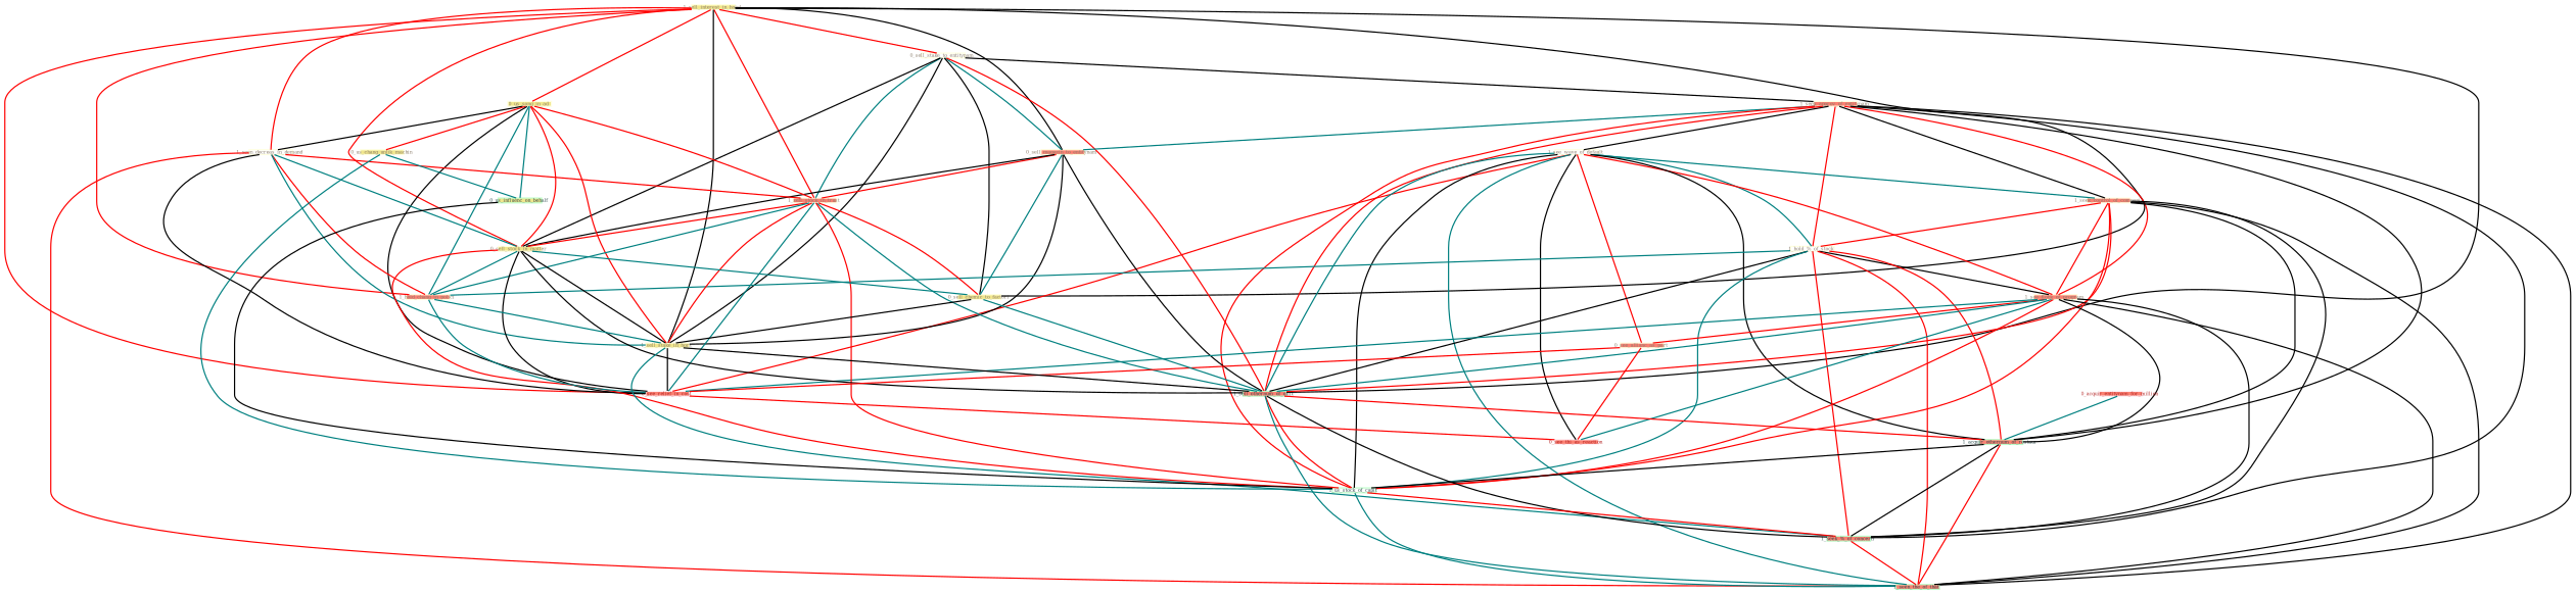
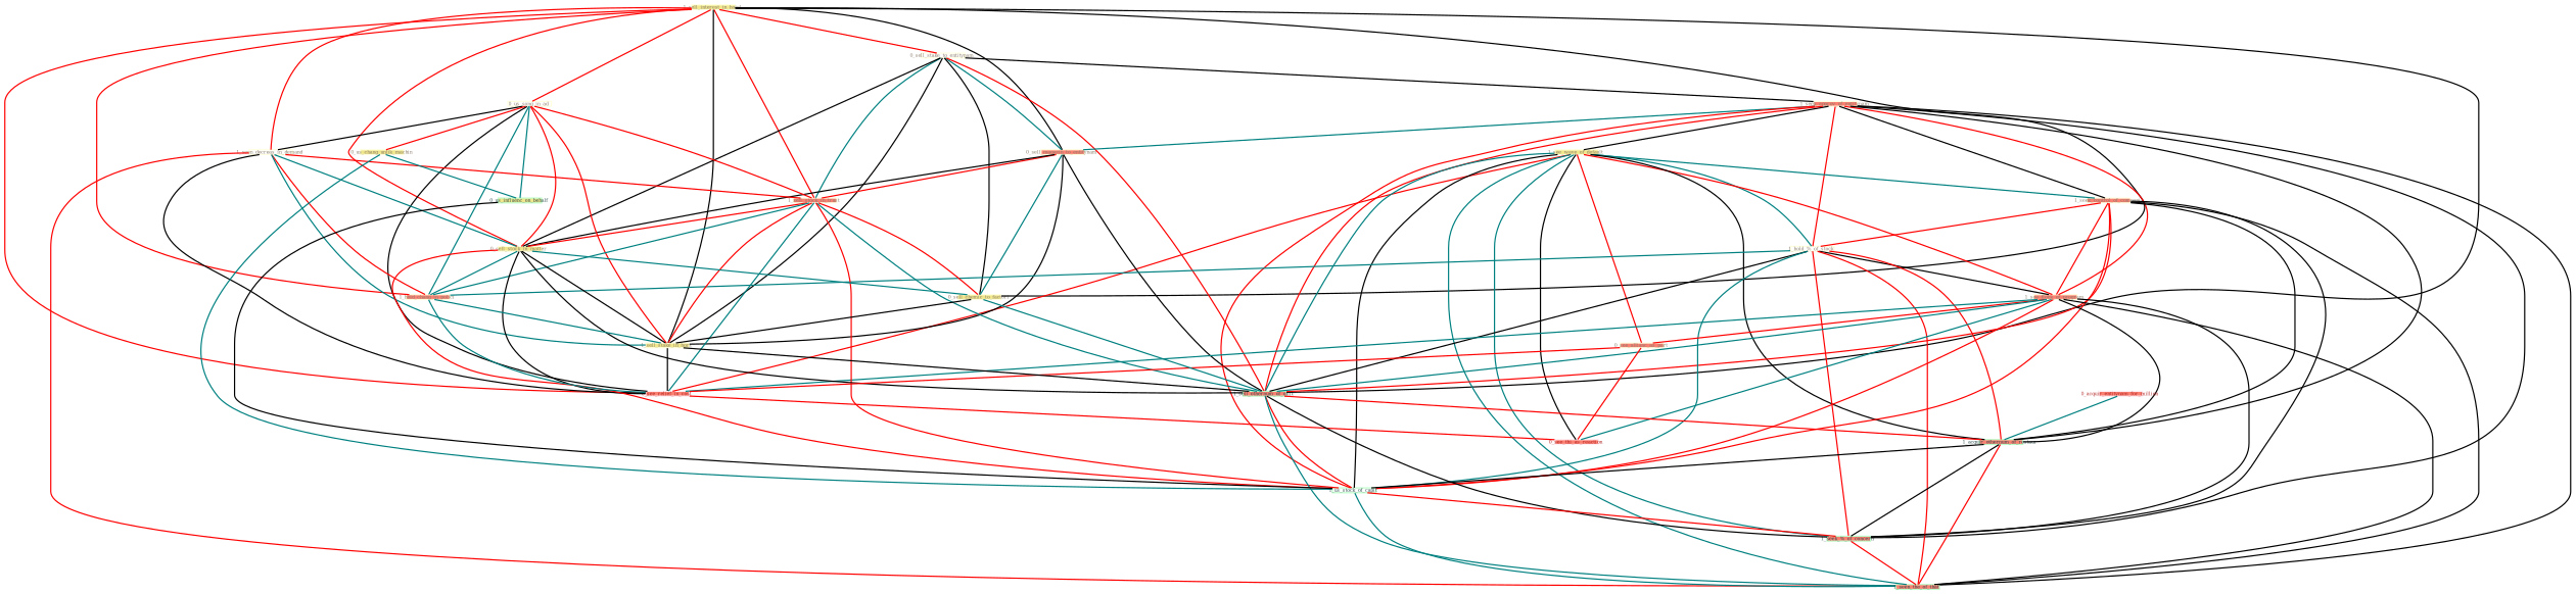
  graph {
    node [color="#ffffe0" fillcolor=salmon fixedsize=true fontcolor="#8b7d6b" fontsize=4 shape=polygon style=filled]
    edge [color=red w=1]
    "1_sell_interest_in_hotel " [fillcolor=khaki height=.06 width=.5]
    "0_sell_stake_to_entitynam " [fillcolor=white height=.06 width=.5]
    "1_seek_approv_of_entitynam " [height=.06 width=.5]
-   "1_see_wave_of_default " [fillcolor=white height=.06 width=.5]
+   "1_see_wave_of_default " [fillcolor=khaki height=.06 width=.5]
    "1_seek_control_of_compani " [height=.06 width=.5]
    "0_sell_magazin_to_entitynam " [height=.06 width=.5]
    "1_hold_%_of_stock " [fillcolor=white height=.06 width=.5]
-   "0_us_song_in_ad " [fillcolor=khaki height=.06 width=.5]
+   "0_us_song_in_ad " [fillcolor=white height=.06 width=.5]
    "1_seen_decreas_in_demand " [fillcolor=white height=.06 width=.5]
    "1_see_flock_of_program " [height=.06 width=.5]
    "1_sell_stock_in_trust " [height=.06 width=.5]
    "0_sell_stock_in_matter " [fillcolor=khaki height=.06 width=.5]
    "0_see_allianc_as_part " [height=.06 width=.5]
    "1_hold_chang_in_polici " [height=.06 width=.5]
    "0_sell_chemic_to_factori " [fillcolor=khaki height=.06 width=.5]
    n16 [fillcolor=khaki height=.06 label="0_us_chang_unlik_machin" width=.5]
    "1_sell_stake_in_hors " [fillcolor=khaki height=.06 width=.5]
    "0_acquir_entitynam_for_million " [color="#fff0f5" fontcolor="#b22222" height=.06 width=.5]
    "0_see_relief_in_cost " [color="#fff0f5" fontcolor="#b22222" height=.06 width=.5]
    "0_see_thi_as_reaction " [color="#fff0f5" fontcolor="#b22222" height=.06 width=.5]
    "1_sell_othernum_of_offic " [color="#BDFCC9" fontcolor="#2f4f4f" height=.06 width=.5]
    "1_acquir_othernum_of_restaur " [color="#BDFCC9" fontcolor="#2f4f4f" height=.06 width=.5]
    "1_us_stock_of_capit " [color="#BDFCC9" fillcolor=white fontcolor="#2f4f4f" height=.06 width=.5]
    "1_seek_%_of_concern " [color="#BDFCC9" fontcolor="#2f4f4f" height=.06 width=.5]
    "1_seen_the_of_that " [color="#BDFCC9" fontcolor="#2f4f4f" height=.06 width=.5]
    "0_us_influenc_on_behalf " [color="#BDFCC9" fillcolor=khaki fontcolor="#2f4f4f" height=.06 width=.5]
    subgraph sub_1 {
      "1_sell_interest_in_hotel "
      "0_sell_stake_to_entitynam "
      "1_seek_approv_of_entitynam "
      "1_see_wave_of_default "
      "1_seek_control_of_compani "
      "0_sell_magazin_to_entitynam "
      "1_hold_%_of_stock "
      "0_us_song_in_ad "
      "1_seen_decreas_in_demand "
      "1_see_flock_of_program "
      "1_sell_stock_in_trust "
      "0_sell_stock_in_matter "
      "0_see_allianc_as_part "
      "1_hold_chang_in_polici "
      "0_sell_chemic_to_factori "
      n16
      "1_sell_stake_in_hors "
    }
    subgraph sub_2 {
      "0_acquir_entitynam_for_million "
      "0_see_relief_in_cost "
      "0_see_thi_as_reaction "
    }
    "1_sell_interest_in_hotel " -- "0_sell_stake_to_entitynam "
    "1_sell_interest_in_hotel " -- "0_sell_magazin_to_entitynam " [color=black]
    "1_sell_interest_in_hotel " -- "0_us_song_in_ad "
    "1_sell_interest_in_hotel " -- "1_seen_decreas_in_demand "
    "1_sell_interest_in_hotel " -- "1_sell_stock_in_trust " [w=2]
    "1_sell_interest_in_hotel " -- "0_sell_stock_in_matter " [w=2]
    "1_sell_interest_in_hotel " -- "1_hold_chang_in_polici "
    "1_sell_interest_in_hotel " -- "0_sell_chemic_to_factori " [color=black]
    "1_sell_interest_in_hotel " -- "1_sell_stake_in_hors " [color=black w=2]
    "1_sell_interest_in_hotel " -- "0_see_relief_in_cost "
    "1_sell_interest_in_hotel " -- "1_sell_othernum_of_offic " [color=black]
    "0_sell_stake_to_entitynam " -- "1_seek_approv_of_entitynam " [color=black]
    "0_sell_stake_to_entitynam " -- "0_sell_magazin_to_entitynam " [color=teal w=3]
    "0_sell_stake_to_entitynam " -- "1_sell_stock_in_trust " [color=teal]
    "0_sell_stake_to_entitynam " -- "0_sell_stock_in_matter " [color=black]
    "0_sell_stake_to_entitynam " -- "0_sell_chemic_to_factori " [color=black w=2]
    "0_sell_stake_to_entitynam " -- "1_sell_stake_in_hors " [color=black w=2]
    "0_sell_stake_to_entitynam " -- "1_sell_othernum_of_offic "
    "1_seek_approv_of_entitynam " -- "1_see_wave_of_default " [color=black]
    "1_seek_approv_of_entitynam " -- "1_seek_control_of_compani " [color=black w=2]
    "1_seek_approv_of_entitynam " -- "0_sell_magazin_to_entitynam " [color=teal]
    "1_seek_approv_of_entitynam " -- "1_hold_%_of_stock "
    "1_seek_approv_of_entitynam " -- "1_see_flock_of_program "
    "1_seek_approv_of_entitynam " -- "1_sell_othernum_of_offic "
    "1_seek_approv_of_entitynam " -- "1_acquir_othernum_of_restaur " [color=black]
    "1_seek_approv_of_entitynam " -- "1_us_stock_of_capit "
    "1_seek_approv_of_entitynam " -- "1_seek_%_of_concern " [color=black w=2]
    "1_seek_approv_of_entitynam " -- "1_seen_the_of_that " [color=black]
    "1_see_wave_of_default " -- "1_seek_control_of_compani " [color=teal]
    "1_see_wave_of_default " -- "1_hold_%_of_stock " [color=teal]
    "1_see_wave_of_default " -- "1_see_flock_of_program " [w=2]
    "1_see_wave_of_default " -- "0_see_allianc_as_part "
    "1_see_wave_of_default " -- "0_see_relief_in_cost "
    "1_see_wave_of_default " -- "0_see_thi_as_reaction " [color=black]
    "1_see_wave_of_default " -- "1_sell_othernum_of_offic " [color=teal]
    "1_see_wave_of_default " -- "1_acquir_othernum_of_restaur " [color=black]
    "1_see_wave_of_default " -- "1_us_stock_of_capit " [color=black]
-   "1_sell_stake_in_hors " -- "1_seek_%_of_concern " [color=teal]
+   "1_see_wave_of_default " -- "1_seek_%_of_concern " [color=teal]
    "1_see_wave_of_default " -- "1_seen_the_of_that " [color=teal]
    "1_seek_control_of_compani " -- "1_hold_%_of_stock "
    "1_seek_control_of_compani " -- "1_see_flock_of_program "
    "1_seek_control_of_compani " -- "1_sell_othernum_of_offic "
    "1_seek_control_of_compani " -- "1_acquir_othernum_of_restaur " [color=black]
    "1_seek_control_of_compani " -- "1_us_stock_of_capit "
    "1_seek_control_of_compani " -- "1_seek_%_of_concern " [color=black w=2]
    "1_seek_control_of_compani " -- "1_seen_the_of_that " [color=black]
    "0_sell_magazin_to_entitynam " -- "1_sell_stock_in_trust "
    "0_sell_magazin_to_entitynam " -- "0_sell_stock_in_matter " [color=black]
    "0_sell_magazin_to_entitynam " -- "0_sell_chemic_to_factori " [color=teal w=2]
    "0_sell_magazin_to_entitynam " -- "1_sell_stake_in_hors " [color=black]
    "0_sell_magazin_to_entitynam " -- "1_sell_othernum_of_offic " [color=black]
    "1_hold_%_of_stock " -- "1_see_flock_of_program " [color=black]
    "1_hold_%_of_stock " -- "1_hold_chang_in_polici " [color=teal]
    "1_hold_%_of_stock " -- "1_sell_othernum_of_offic " [color=black]
    "1_hold_%_of_stock " -- "1_acquir_othernum_of_restaur "
    "1_hold_%_of_stock " -- "1_us_stock_of_capit " [color=teal]
    "1_hold_%_of_stock " -- "1_seek_%_of_concern " [w=2]
    "1_hold_%_of_stock " -- "1_seen_the_of_that "
    "0_us_song_in_ad " -- "1_seen_decreas_in_demand " [color=black]
    "0_us_song_in_ad " -- "1_sell_stock_in_trust "
    "0_us_song_in_ad " -- "0_sell_stock_in_matter "
    "0_us_song_in_ad " -- "1_hold_chang_in_polici " [color=teal]
    "0_us_song_in_ad " -- n16
    "0_us_song_in_ad " -- "1_sell_stake_in_hors "
    "0_us_song_in_ad " -- "0_see_relief_in_cost " [color=black]
    "0_us_song_in_ad " -- "0_us_influenc_on_behalf " [color=teal]
    "1_seen_decreas_in_demand " -- "1_sell_stock_in_trust "
    "1_seen_decreas_in_demand " -- "0_sell_stock_in_matter " [color=teal]
    "1_seen_decreas_in_demand " -- "1_hold_chang_in_polici "
    "1_seen_decreas_in_demand " -- "1_sell_stake_in_hors " [color=teal]
    "1_seen_decreas_in_demand " -- "0_see_relief_in_cost " [color=black]
    "1_seen_decreas_in_demand " -- "1_seen_the_of_that "
    "1_see_flock_of_program " -- "0_see_allianc_as_part "
    "1_see_flock_of_program " -- "0_see_relief_in_cost " [color=teal]
    "1_see_flock_of_program " -- "0_see_thi_as_reaction " [color=teal]
    "1_see_flock_of_program " -- "1_sell_othernum_of_offic " [color=teal]
    "1_see_flock_of_program " -- "1_acquir_othernum_of_restaur " [color=black]
    "1_see_flock_of_program " -- "1_us_stock_of_capit "
    "1_see_flock_of_program " -- "1_seek_%_of_concern " [color=black]
    "1_see_flock_of_program " -- "1_seen_the_of_that " [color=black]
    "1_sell_stock_in_trust " -- "0_sell_stock_in_matter " [w=3]
    "1_sell_stock_in_trust " -- "1_hold_chang_in_polici " [color=teal]
    "1_sell_stock_in_trust " -- "0_sell_chemic_to_factori "
    "1_sell_stock_in_trust " -- "1_sell_stake_in_hors " [w=2]
    "1_sell_stock_in_trust " -- "0_see_relief_in_cost " [color=teal]
    "1_sell_stock_in_trust " -- "1_sell_othernum_of_offic " [color=teal]
    "1_sell_stock_in_trust " -- "1_us_stock_of_capit "
    "0_sell_stock_in_matter " -- "1_hold_chang_in_polici " [color=teal]
    "0_sell_stock_in_matter " -- "0_sell_chemic_to_factori " [color=teal]
    "0_sell_stock_in_matter " -- "1_sell_stake_in_hors " [color=black w=2]
    "0_sell_stock_in_matter " -- "0_see_relief_in_cost " [color=black]
    "0_sell_stock_in_matter " -- "1_sell_othernum_of_offic " [color=black]
    "0_sell_stock_in_matter " -- "1_us_stock_of_capit "
    "0_see_allianc_as_part " -- "0_see_relief_in_cost "
    "0_see_allianc_as_part " -- "0_see_thi_as_reaction " [w=2]
    "1_hold_chang_in_polici " -- "1_sell_stake_in_hors " [color=teal]
    "1_hold_chang_in_polici " -- "0_see_relief_in_cost " [color=teal]
    "0_sell_chemic_to_factori " -- "1_sell_stake_in_hors " [color=black]
    "0_sell_chemic_to_factori " -- "1_sell_othernum_of_offic " [color=teal]
    n16 -- "1_us_stock_of_capit " [color=teal]
    n16 -- "0_us_influenc_on_behalf " [color=teal]
    "1_sell_stake_in_hors " -- "0_see_relief_in_cost " [color=black]
    "1_sell_stake_in_hors " -- "1_sell_othernum_of_offic " [color=black]
    "0_acquir_entitynam_for_million " -- "1_acquir_othernum_of_restaur " [color=teal]
    "0_see_relief_in_cost " -- "0_see_thi_as_reaction "
    "1_sell_othernum_of_offic " -- "1_acquir_othernum_of_restaur " [w=2]
    "1_sell_othernum_of_offic " -- "1_us_stock_of_capit "
    "1_sell_othernum_of_offic " -- "1_seek_%_of_concern " [color=black]
    "1_sell_othernum_of_offic " -- "1_seen_the_of_that " [color=teal]
    "1_acquir_othernum_of_restaur " -- "1_us_stock_of_capit " [color=black]
    "1_acquir_othernum_of_restaur " -- "1_seek_%_of_concern " [color=black]
    "1_acquir_othernum_of_restaur " -- "1_seen_the_of_that "
    "1_us_stock_of_capit " -- "1_seek_%_of_concern "
    "1_us_stock_of_capit " -- "1_seen_the_of_that " [color=teal]
    "1_seek_%_of_concern " -- "1_seen_the_of_that "
    "0_us_influenc_on_behalf " -- "1_us_stock_of_capit " [color=black]
  }
